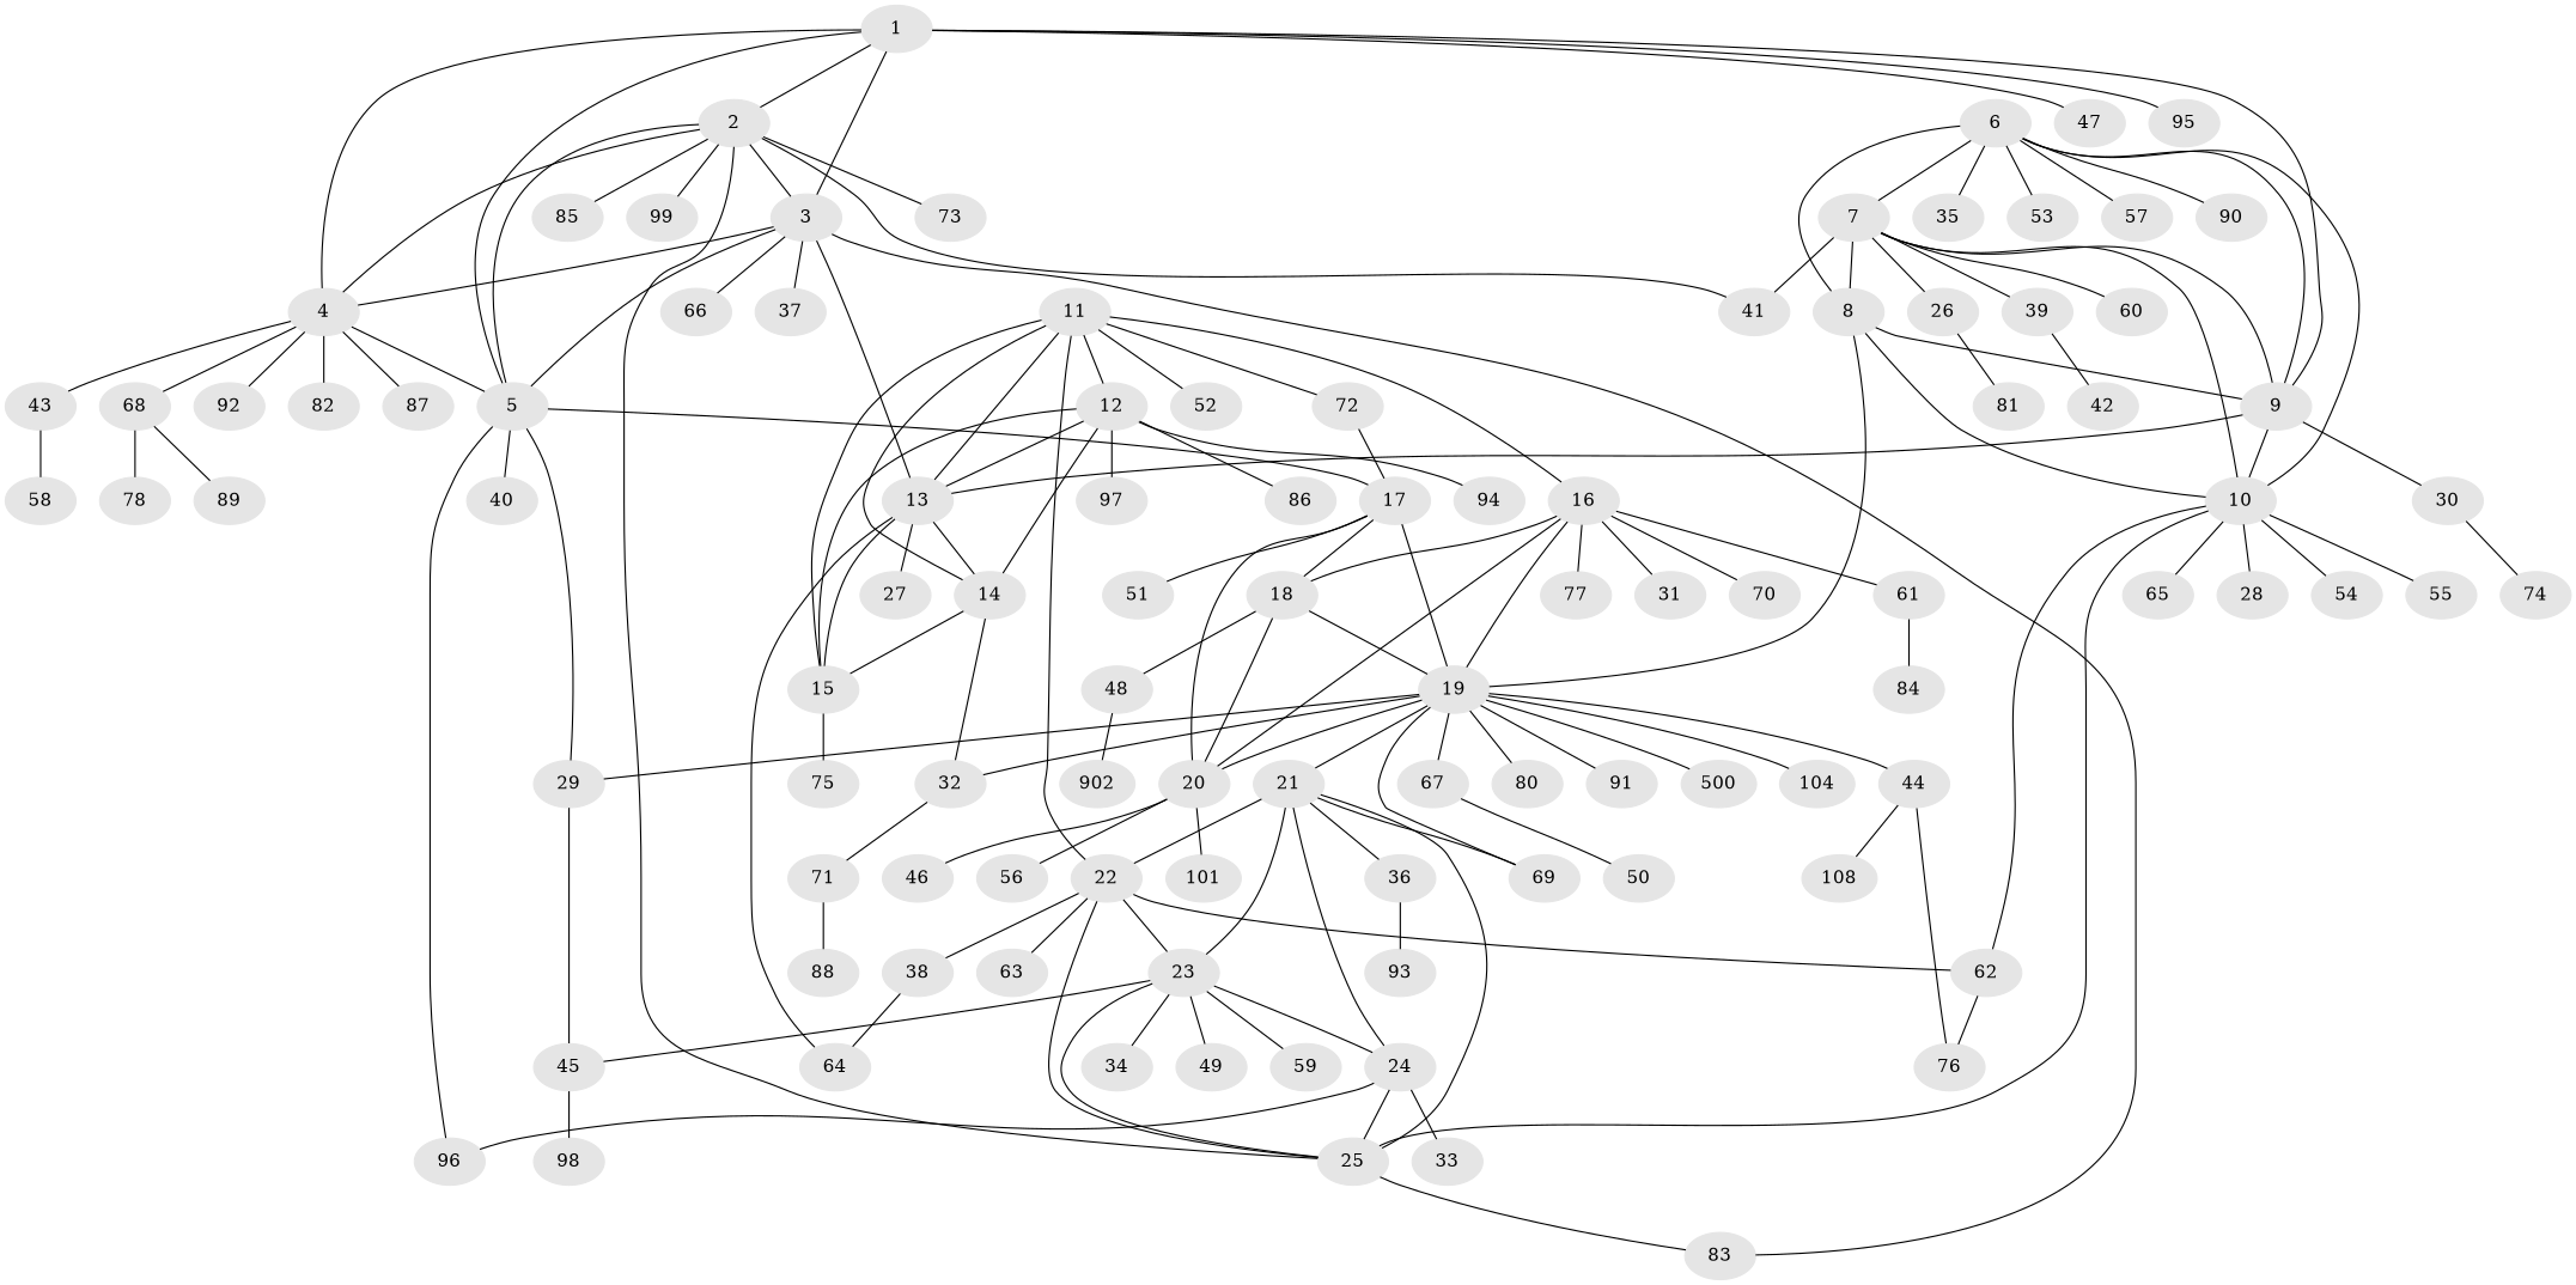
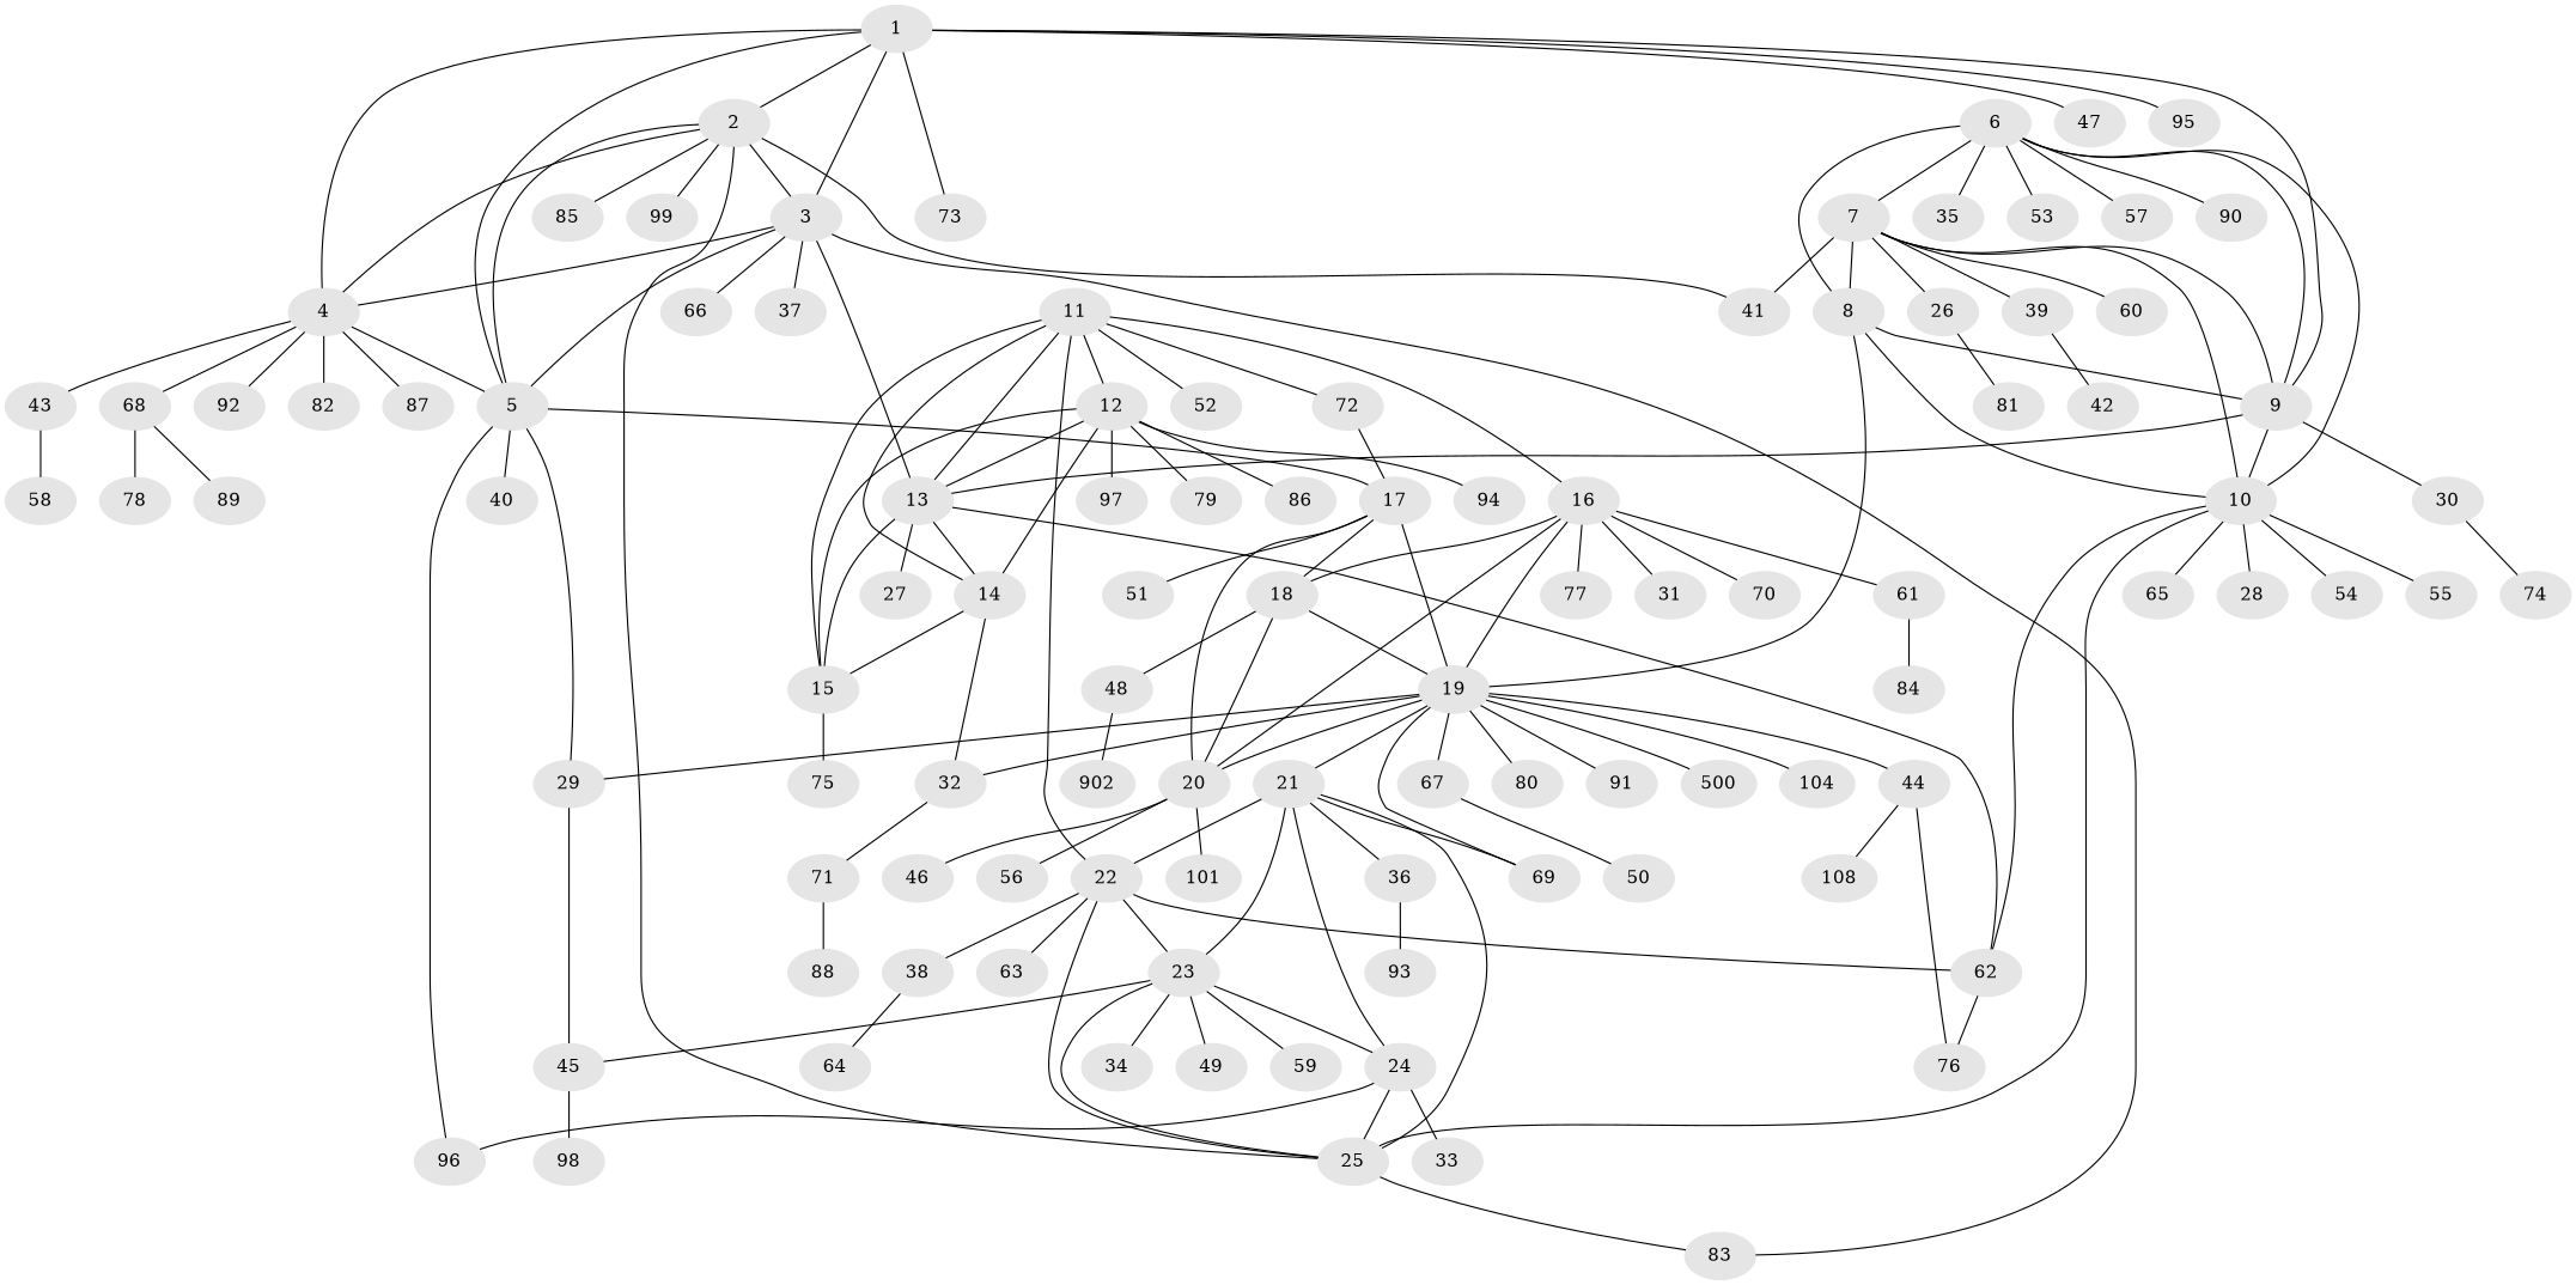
  graph {
    node [color=gray90 style=filled]
    1
    2
    3
    4
    5
    9
    47
    95
    25
    41
    73
    85
    99
    13
    37
    66
    83
    43
    68
    82
    87
    92
    17
    29
    40
    96
    10
    30
    14
    15
    27
    64
    58
    78
    89
    19
    18
    20
    51
    45
    6
    7
    8
    35
    53
    57
    90
    26
    39
    60
    28
    54
    55
    62
    65
    81
    42
    32
    21
    44
    67
    69
    80
    91
    n65 [label=500]
    104
    74
    76
    11
    12
    16
    22
    52
    72
+   79
    86
    94
    97
    75
    31
    61
    70
    77
    23
    38
    63
    71
    48
    46
    56
    101
    84
    n93 [label=902]
    24
    36
    n96 [label=108]
    50
    34
    49
    59
    33
    93
    98
    88
    1 -- 2
    1 -- 3
    1 -- 4
    1 -- 5
    1 -- 9
    1 -- 47
    1 -- 95
    2 -- 3
    2 -- 4
    2 -- 5
    2 -- 25
    2 -- 41
-   2 -- 73
+   1 -- 73
    2 -- 85
    2 -- 99
    3 -- 4
    3 -- 5
    3 -- 13
    3 -- 37
    3 -- 66
    3 -- 83
    4 -- 5
    4 -- 43
    4 -- 68
    4 -- 82
    4 -- 87
    4 -- 92
    5 -- 17
    5 -- 29
    5 -- 40
    5 -- 96
    9 -- 13
    9 -- 10
    9 -- 30
    25 -- 83
    13 -- 14
    13 -- 15
    13 -- 27
-   13 -- 64
+   13 -- 62
    43 -- 58
    68 -- 78
    68 -- 89
    17 -- 19
    17 -- 18
    17 -- 20
    17 -- 51
    29 -- 45
    10 -- 25
    10 -- 28
    10 -- 54
    10 -- 55
    10 -- 62
    10 -- 65
    30 -- 74
    14 -- 15
    14 -- 32
    15 -- 75
    19 -- 29
    19 -- 20
    19 -- 32
    19 -- 21
    19 -- 44
    19 -- 67
    19 -- 69
    19 -- 80
    19 -- 91
    19 -- n65
    19 -- 104
    18 -- 19
    18 -- 20
    18 -- 48
    20 -- 46
    20 -- 56
    20 -- 101
    45 -- 98
    6 -- 9
    6 -- 10
    6 -- 7
    6 -- 8
    6 -- 35
    6 -- 53
    6 -- 57
    6 -- 90
    7 -- 9
    7 -- 41
    7 -- 10
    7 -- 8
    7 -- 26
    7 -- 39
    7 -- 60
    8 -- 9
    8 -- 10
    8 -- 19
    26 -- 81
    39 -- 42
    62 -- 76
    32 -- 71
    21 -- 25
    21 -- 69
    21 -- 22
    21 -- 23
    21 -- 24
    21 -- 36
    44 -- 76
    44 -- n96
    67 -- 50
    11 -- 13
    11 -- 14
    11 -- 15
    11 -- 12
    11 -- 16
    11 -- 22
    11 -- 52
    11 -- 72
    12 -- 13
    12 -- 14
    12 -- 15
+   12 -- 79
    12 -- 86
    12 -- 94
    12 -- 97
    16 -- 19
    16 -- 18
    16 -- 20
    16 -- 31
    16 -- 61
    16 -- 70
    16 -- 77
    22 -- 25
    22 -- 62
    22 -- 23
    22 -- 38
    22 -- 63
    72 -- 17
    61 -- 84
    23 -- 25
    23 -- 45
    23 -- 24
    23 -- 34
    23 -- 49
    23 -- 59
    38 -- 64
    71 -- 88
    48 -- n93
    24 -- 25
    24 -- 96
    24 -- 33
    36 -- 93
  }
